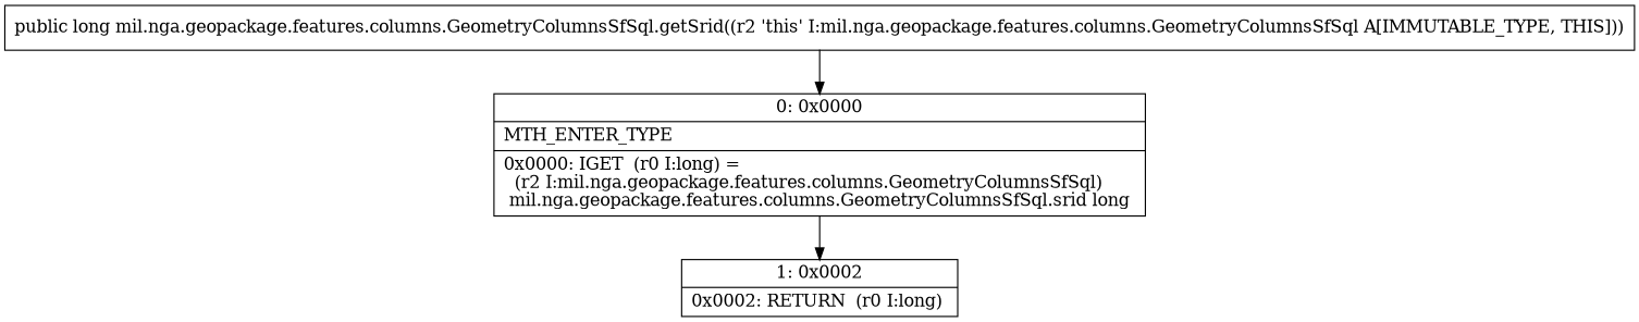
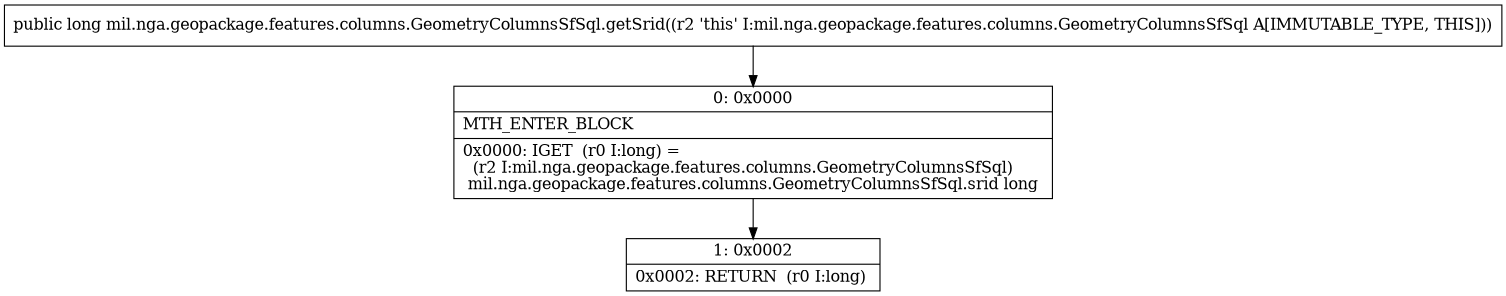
  digraph {
    node [shape=record]
-   n1 [label="{0\:\ 0x0000|MTH_ENTER_TYPE\l|0x0000: IGET  (r0 I:long) = \l  (r2 I:mil.nga.geopackage.features.columns.GeometryColumnsSfSql)\l mil.nga.geopackage.features.columns.GeometryColumnsSfSql.srid long \l}"]
+   n1 [label="{0\:\ 0x0000|MTH_ENTER_BLOCK\l|0x0000: IGET  (r0 I:long) = \l  (r2 I:mil.nga.geopackage.features.columns.GeometryColumnsSfSql)\l mil.nga.geopackage.features.columns.GeometryColumnsSfSql.srid long \l}"]
    n2 [label="{1\:\ 0x0002|0x0002: RETURN  (r0 I:long) \l}"]
    n3 [label="{public long mil.nga.geopackage.features.columns.GeometryColumnsSfSql.getSrid((r2 'this' I:mil.nga.geopackage.features.columns.GeometryColumnsSfSql A[IMMUTABLE_TYPE, THIS])) }"]
    n1 -> n2
    n3 -> n1
  }
